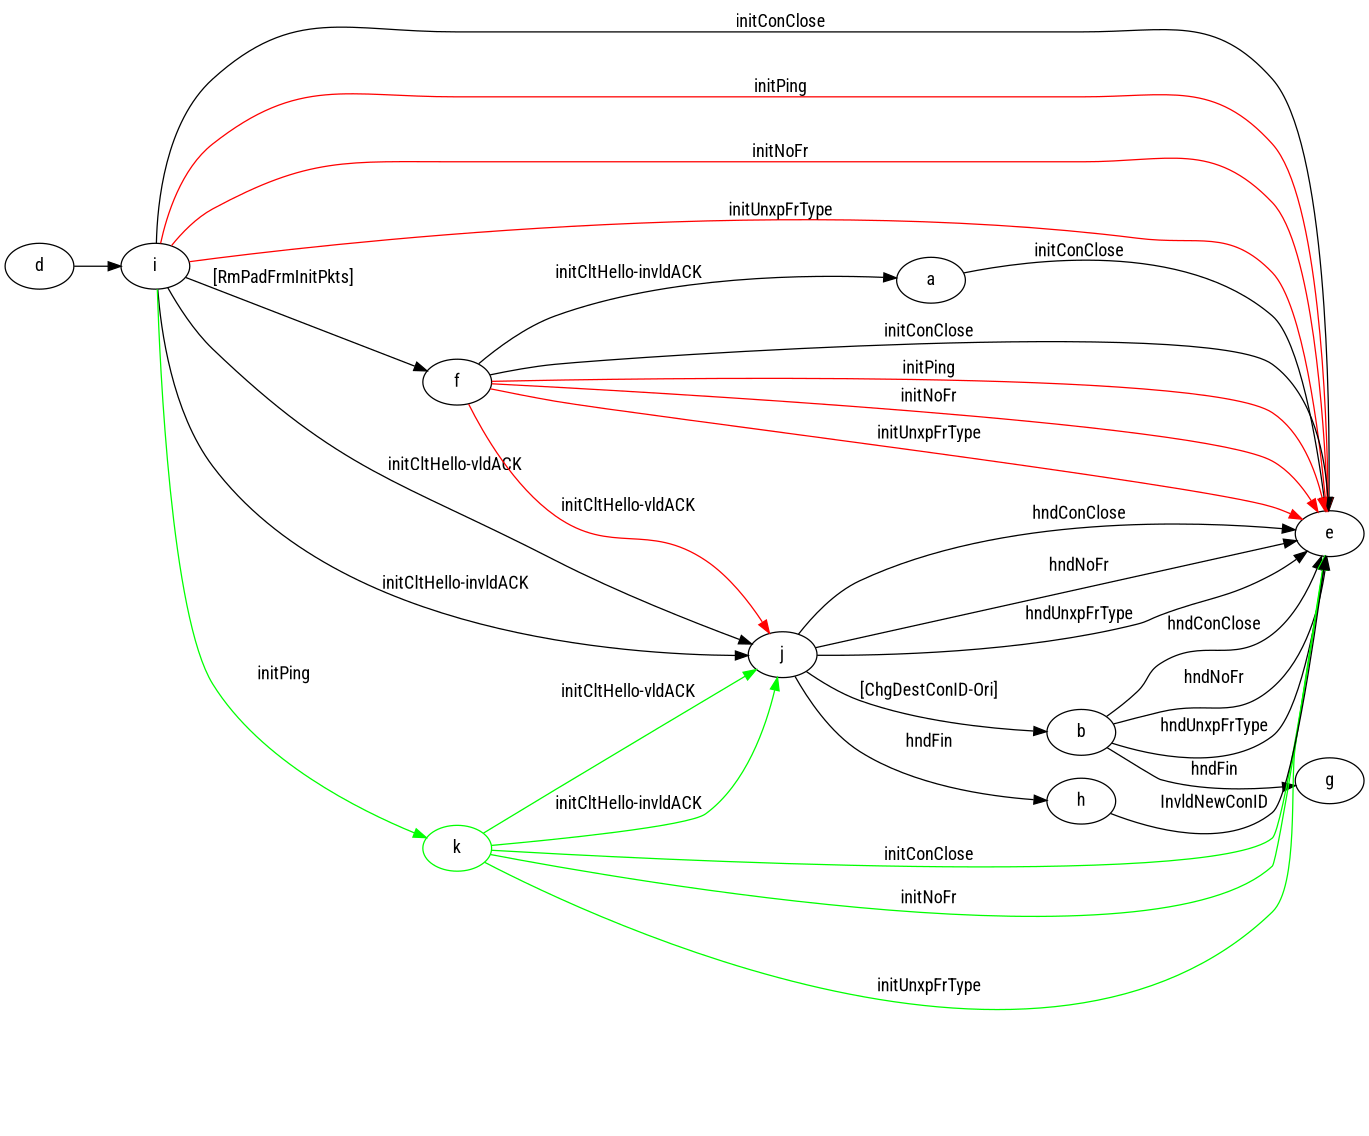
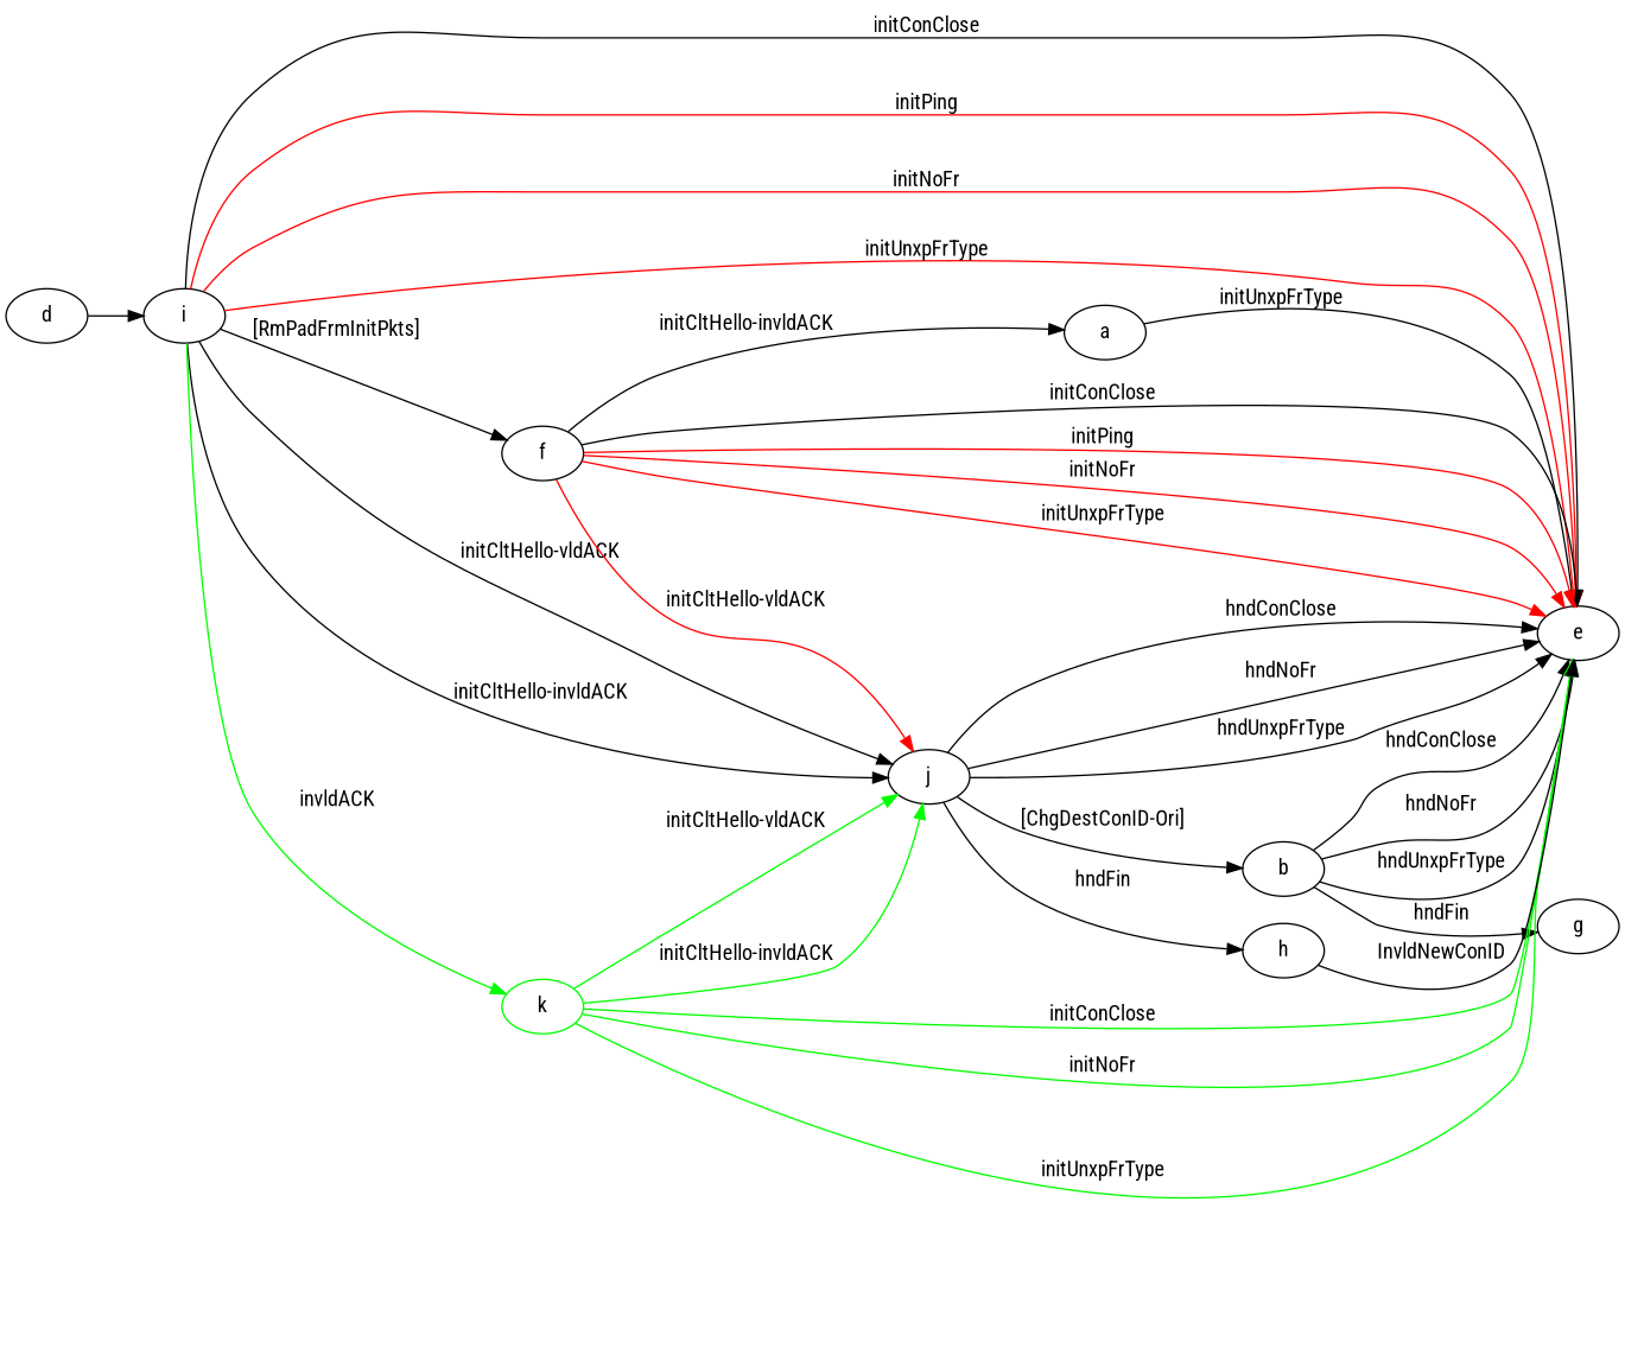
  digraph {
    fontname="Roboto Condensed"
    rankdir=LR
    node [fontname="Roboto Condensed"]
    edge [fontname="Roboto Condensed"]
    a
    e
    b
    g
    d
    i
    f
    j
    k [color=green]
    h
-   a -> e [label="initConClose "]
+   a -> e [label="initUnxpFrType "]
    b -> e [label="hndConClose "]
    b -> e [label="hndNoFr "]
    b -> e [label="hndUnxpFrType "]
    b -> g [label="hndFin "]
    d -> i
    i -> e [label="initConClose "]
    i -> e [color=red label="initPing "]
    i -> e [color=red label="initNoFr "]
    i -> e [color=red label="initUnxpFrType "]
    i -> f [label="[RmPadFrmInitPkts] "]
    i -> j [label="initCltHello-vldACK "]
    i -> j [label="initCltHello-invldACK "]
-   i -> k [color=green label="initPing "]
+   i -> k [color=green label="invldACK "]
    f -> a [color=black label="initCltHello-invldACK "]
    f -> e [label="initConClose "]
    f -> e [color=red label="initPing "]
    f -> e [color=red label="initNoFr "]
    f -> e [color=red label="initUnxpFrType "]
    f -> j [color=red label="initCltHello-vldACK "]
    j -> e [label="hndConClose "]
    j -> e [label="hndNoFr "]
    j -> e [label="hndUnxpFrType "]
    j -> b [label="[ChgDestConID-Ori] "]
    j -> h [label="hndFin "]
    k -> e [color=green label="initConClose "]
    k -> e [color=green label="initNoFr "]
    k -> e [color=green label="initUnxpFrType "]
    k -> j [color=green label="initCltHello-vldACK "]
    k -> j [color=green label="initCltHello-invldACK "]
    h -> e [label="InvldNewConID "]
  }
